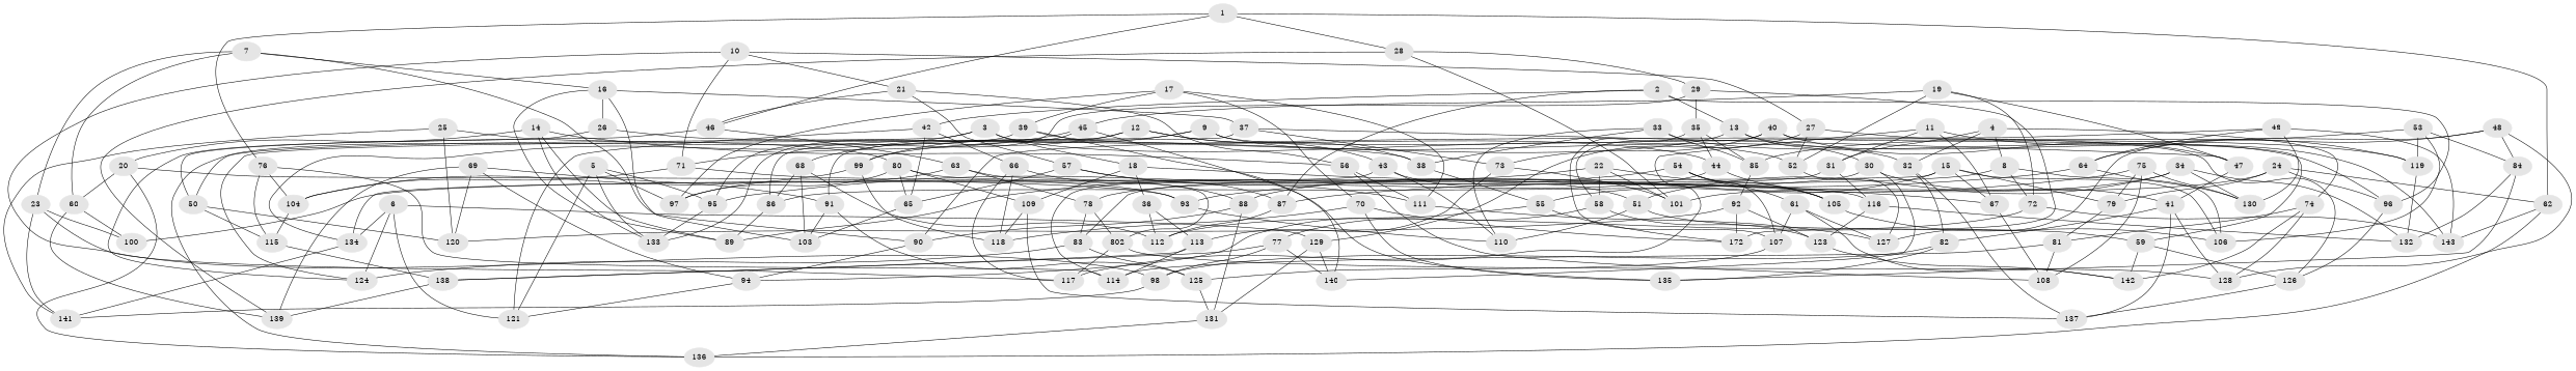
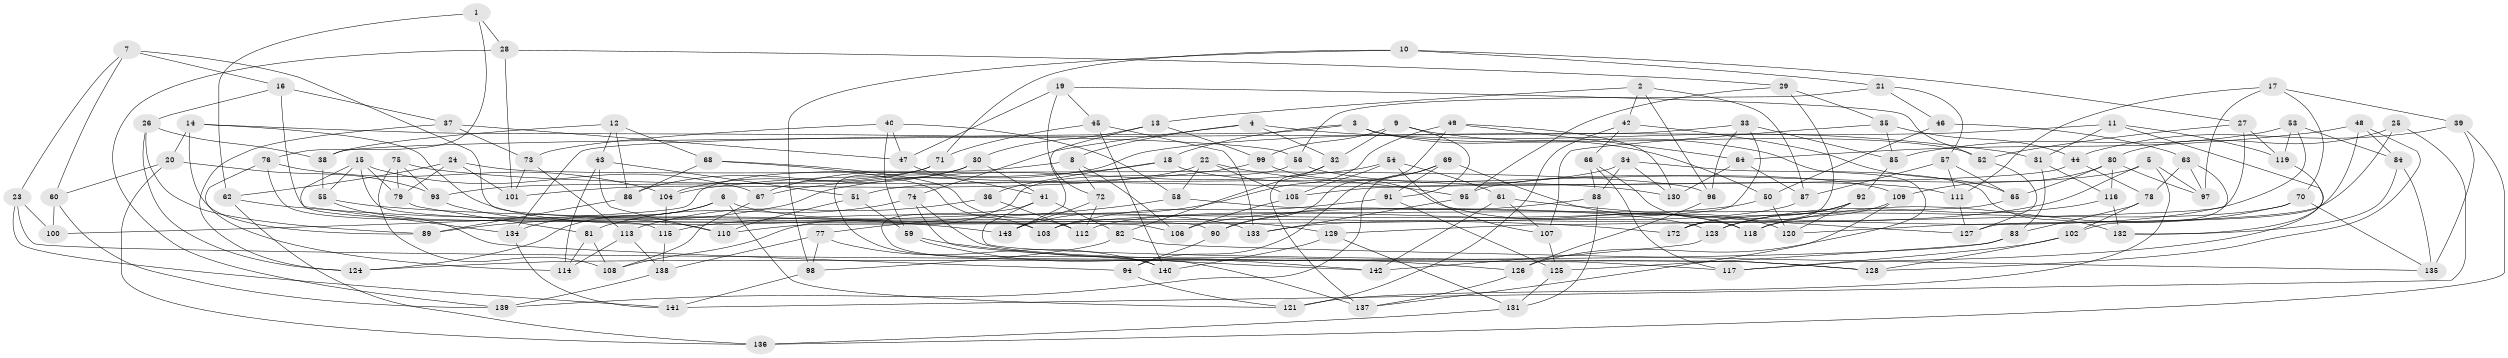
  graph {
    node [color=gray90 style=filled]
    1
    28
    46
    62
    76
    101
    29
    139
    50
    63
    143
    136
    114
    115
    104
    2
    13
    42
    87
    96
    99
    30
    121
    65
    66
    112
    126
    3
    18
    52
    134
    67
    36
    109
    120
    127
    141
    4
    8
    31
    32
    74
    72
    100
    106
    83
    116
    82
    137
    128
    142
    81
    5
    95
    97
    133
    6
    124
    129
    140
    131
    7
    16
    23
    60
    90
    26
    37
    103
    117
    94
    9
    91
    125
    118
    10
    21
    27
    71
    98
    56
    57
    119
    93
    11
    108
    132
    12
    38
    43
    68
    86
    55
    110
    51
    89
    41
    14
    20
    111
    15
    79
    n103 [label=172]
    47
    73
    17
    39
    70
    44
    135
    113
    19
    45
    22
    58
    105
    77
    123
    24
    25
    80
    35
    85
    107
    33
    92
    34
    88
    130
    59
    78
    138
    40
-   102 [label=802]
+   102
    48
    64
    84
    49
    53
    54
    61
    69
    75
    1 -- 28
-   1 -- 46
    1 -- 62
    1 -- 76
    28 -- 101
    28 -- 29
    28 -- 139
    46 -- 50
    46 -- 63
    62 -- 143
    62 -- 136
    76 -- 114
    76 -- 115
    76 -- 104
    29 -- 95
    29 -- n103
    29 -- 35
    50 -- 115
    50 -- 120
    63 -- 97
    63 -- 78
    63 -- 102
    115 -- 138
    104 -- 115
    2 -- 13
    2 -- 42
    2 -- 87
    2 -- 96
    13 -- 143
    13 -- 99
    13 -- 30
    42 -- 121
    42 -- 65
    42 -- 66
    87 -- 112
    96 -- 126
    99 -- 104
    99 -- 118
    30 -- 140
    30 -- 86
    30 -- 41
    65 -- 103
    66 -- 117
    66 -- 118
    66 -- 88
    126 -- 137
    3 -- 50
    3 -- 18
    3 -- 52
    3 -- 134
    18 -- 67
    18 -- 36
    18 -- 109
    52 -- 127
    134 -- 141
    67 -- 108
    36 -- 112
    36 -- 113
    109 -- 137
    109 -- 118
    4 -- 8
    4 -- 31
    4 -- 32
    4 -- 74
    8 -- 72
    8 -- 100
    8 -- 106
    31 -- 83
    31 -- 116
    32 -- 82
    32 -- 137
    74 -- 128
    74 -- 142
    74 -- 81
    72 -- 143
    72 -- 112
    83 -- 124
    83 -- 125
    116 -- 132
    116 -- 123
    82 -- 98
    82 -- 135
    81 -- 114
    81 -- 108
    5 -- 121
    5 -- 95
    5 -- 97
    5 -- 133
    95 -- 133
    6 -- 121
    6 -- 134
    6 -- 124
    6 -- 129
    129 -- 140
    129 -- 131
    131 -- 136
    7 -- 16
    7 -- 23
    7 -- 60
    7 -- 90
    16 -- 26
    16 -- 37
    16 -- 103
    23 -- 141
    23 -- 100
    23 -- 117
    60 -- 139
    60 -- 100
    90 -- 94
    26 -- 124
    26 -- 38
-   16 -- 89
+   26 -- 89
    37 -- 124
    37 -- 47
    37 -- 73
    94 -- 121
    9 -- 99
    9 -- 126
    9 -- 32
    9 -- 91
    91 -- 103
    91 -- 125
    125 -- 131
    10 -- 21
    10 -- 27
    10 -- 71
    10 -- 98
    21 -- 46
    21 -- 56
    21 -- 57
    27 -- 52
    27 -- 129
    27 -- 119
    71 -- 104
    71 -- 93
    98 -- 141
    56 -- 108
    56 -- 111
    57 -- 87
    57 -- 65
    57 -- 111
    119 -- 132
    93 -- 110
    11 -- 67
    11 -- 31
    11 -- 117
    11 -- 119
    12 -- 38
    12 -- 43
    12 -- 68
    12 -- 86
    38 -- 55
    43 -- 114
    43 -- 110
    43 -- 51
    68 -- 112
    68 -- 103
    68 -- 86
    86 -- 89
    55 -- 94
    55 -- n103
    51 -- 110
    51 -- 59
    41 -- 82
    41 -- 137
    41 -- 128
    14 -- 133
    14 -- 56
    14 -- 89
    14 -- 20
    20 -- 136
    20 -- 60
    20 -- 93
    111 -- 127
    15 -- 134
    15 -- 67
    15 -- 106
    15 -- 55
    15 -- 79
    79 -- 81
    47 -- 41
    73 -- 101
    73 -- 113
    17 -- 97
    17 -- 111
    17 -- 39
    17 -- 70
    39 -- 136
    39 -- 44
    39 -- 135
    70 -- 118
    70 -- n103
    70 -- 135
    44 -- 105
    44 -- 78
    113 -- 114
    113 -- 138
    19 -- 52
    19 -- 72
    19 -- 47
    19 -- 45
    45 -- 133
    45 -- 140
    45 -- 71
    22 -- 101
    22 -- 95
    22 -- 58
    22 -- 105
    58 -- 77
    58 -- 123
    105 -- 106
    77 -- 140
    77 -- 98
    77 -- 138
    123 -- 142
    24 -- 62
    24 -- 101
    24 -- 96
    24 -- 79
    25 -- 120
    25 -- 141
    25 -- 80
    80 -- 65
    80 -- 109
    80 -- 116
    80 -- 97
    35 -- 44
    35 -- 85
    35 -- 107
    85 -- 92
    107 -- 125
    33 -- 96
    33 -- 38
    33 -- 110
    33 -- 85
    92 -- 120
    92 -- n103
    92 -- 123
    34 -- 132
    34 -- 51
    34 -- 88
    34 -- 130
    88 -- 131
    88 -- 90
    59 -- 126
    59 -- 142
    78 -- 83
    78 -- 102
    138 -- 139
    40 -- 47
    40 -- 73
    40 -- 58
    40 -- 59
    102 -- 128
    102 -- 117
    48 -- 127
    48 -- 128
    48 -- 64
    48 -- 84
    64 -- 87
    64 -- 130
    84 -- 132
    84 -- 135
    49 -- 143
    49 -- 90
    49 -- 130
    49 -- 64
    53 -- 106
    53 -- 119
    53 -- 85
    53 -- 84
    54 -- 89
    54 -- 105
    54 -- 107
    54 -- 61
    61 -- 127
    61 -- 142
    61 -- 107
    69 -- 139
    69 -- 120
    69 -- 94
    69 -- 91
    75 -- 93
    75 -- 108
    75 -- 79
    75 -- 130
  }
